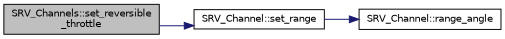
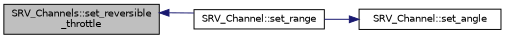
  digraph {
    rankdir=LR
    node [color=black fillcolor=white fontname=Helvetica fontsize=10 shape=record style=filled]
    edge [color=midnightblue fontname=Helvetica fontsize=10 labelfontname=Helvetica labelfontsize=10 style=solid]
    n1 [fillcolor=grey75 fontcolor=black height=0.2 label="SRV_Channels::set_reversible\l_throttle" width=0.4]
    n2 [height=0.2 label="SRV_Channel::set_range" width=0.4]
-   n3 [height=0.2 label="SRV_Channel::range_angle" width=0.4]
-   n1 -> n2
+   n3 [height=0.2 label="SRV_Channel::set_angle" width=0.4]
+   n2 -> n1
    n2 -> n3
  }
